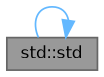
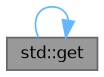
  digraph {
    rankdir=LR
-   n1 [color=gray40 fillcolor=grey60 fontcolor=black fontname=Helvetica fontsize=10 height=0.2 label="std::std" shape=box style=filled width=0.4]
+   n1 [color=gray40 fillcolor=grey60 fontcolor=black fontname=Helvetica fontsize=10 height=0.2 label="std::get" shape=box style=filled width=0.4]
    n1 -> n1 [color=steelblue1 fontname=Helvetica fontsize=10 labelfontname=Helvetica labelfontsize=10 style=solid]
  }
